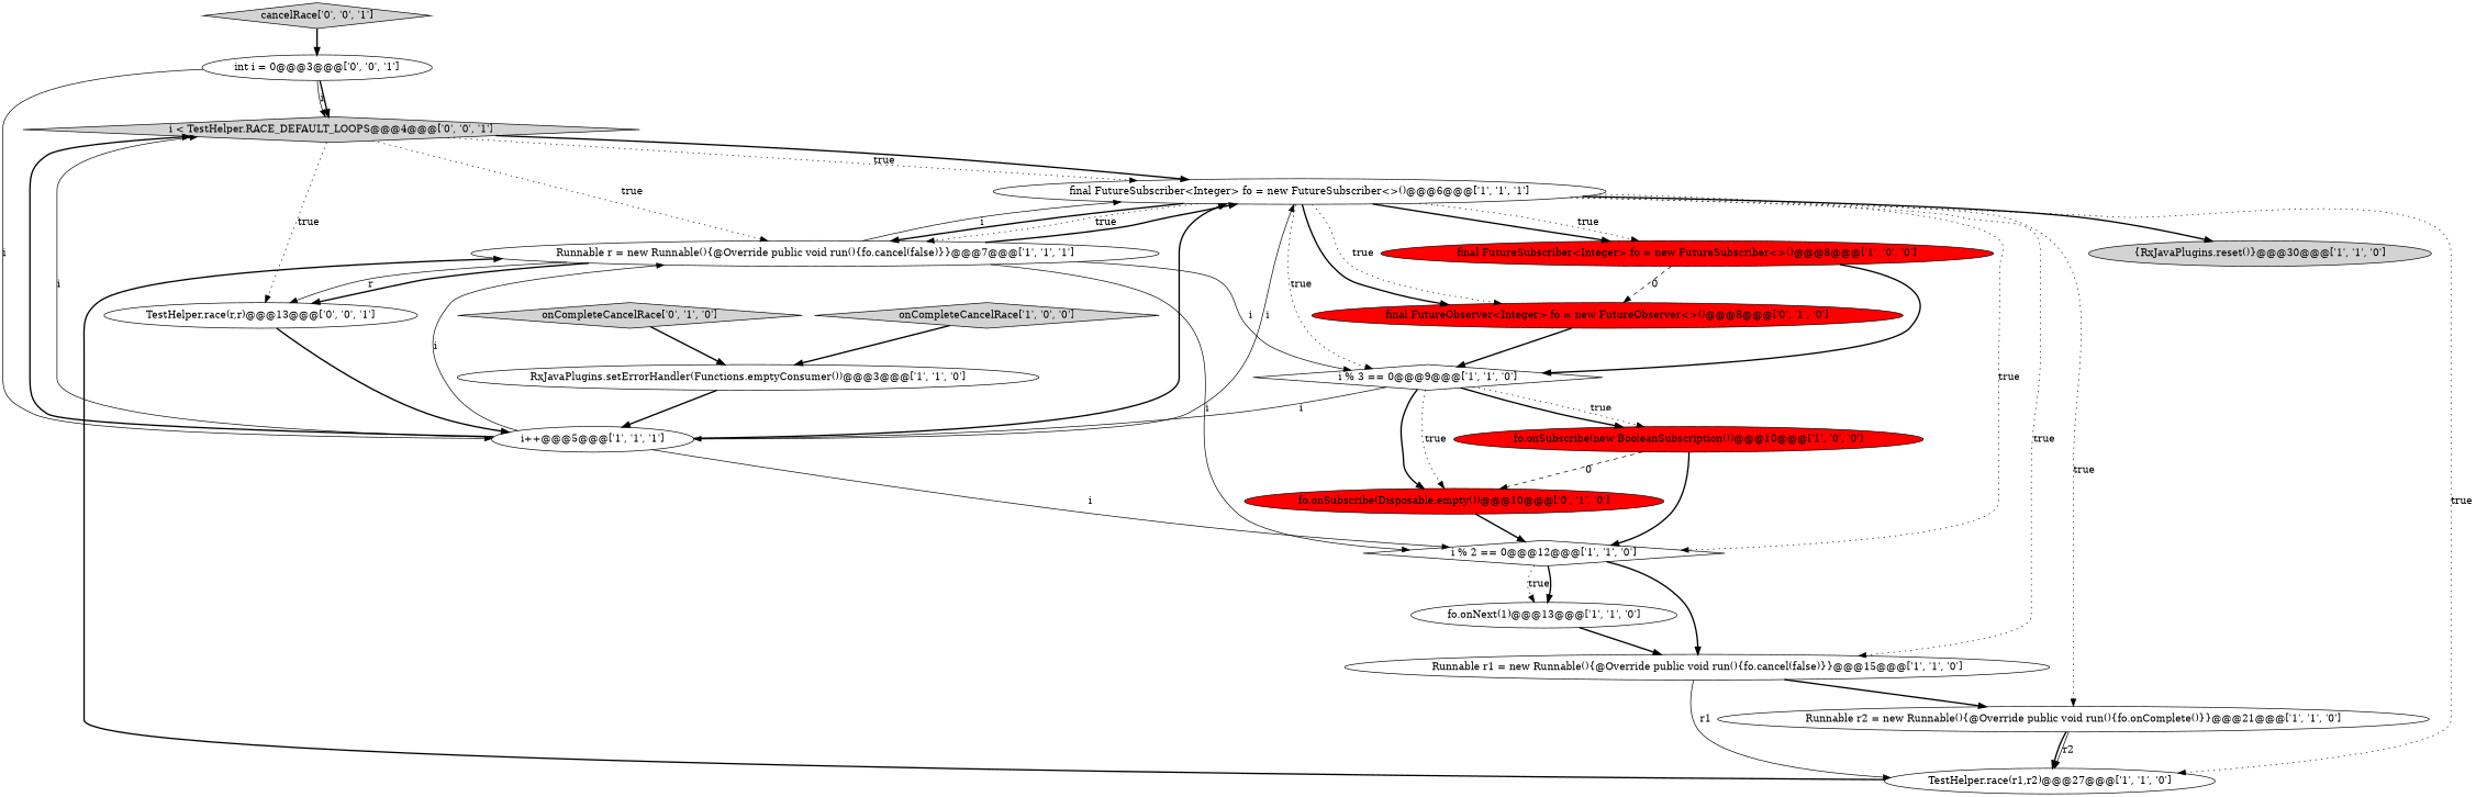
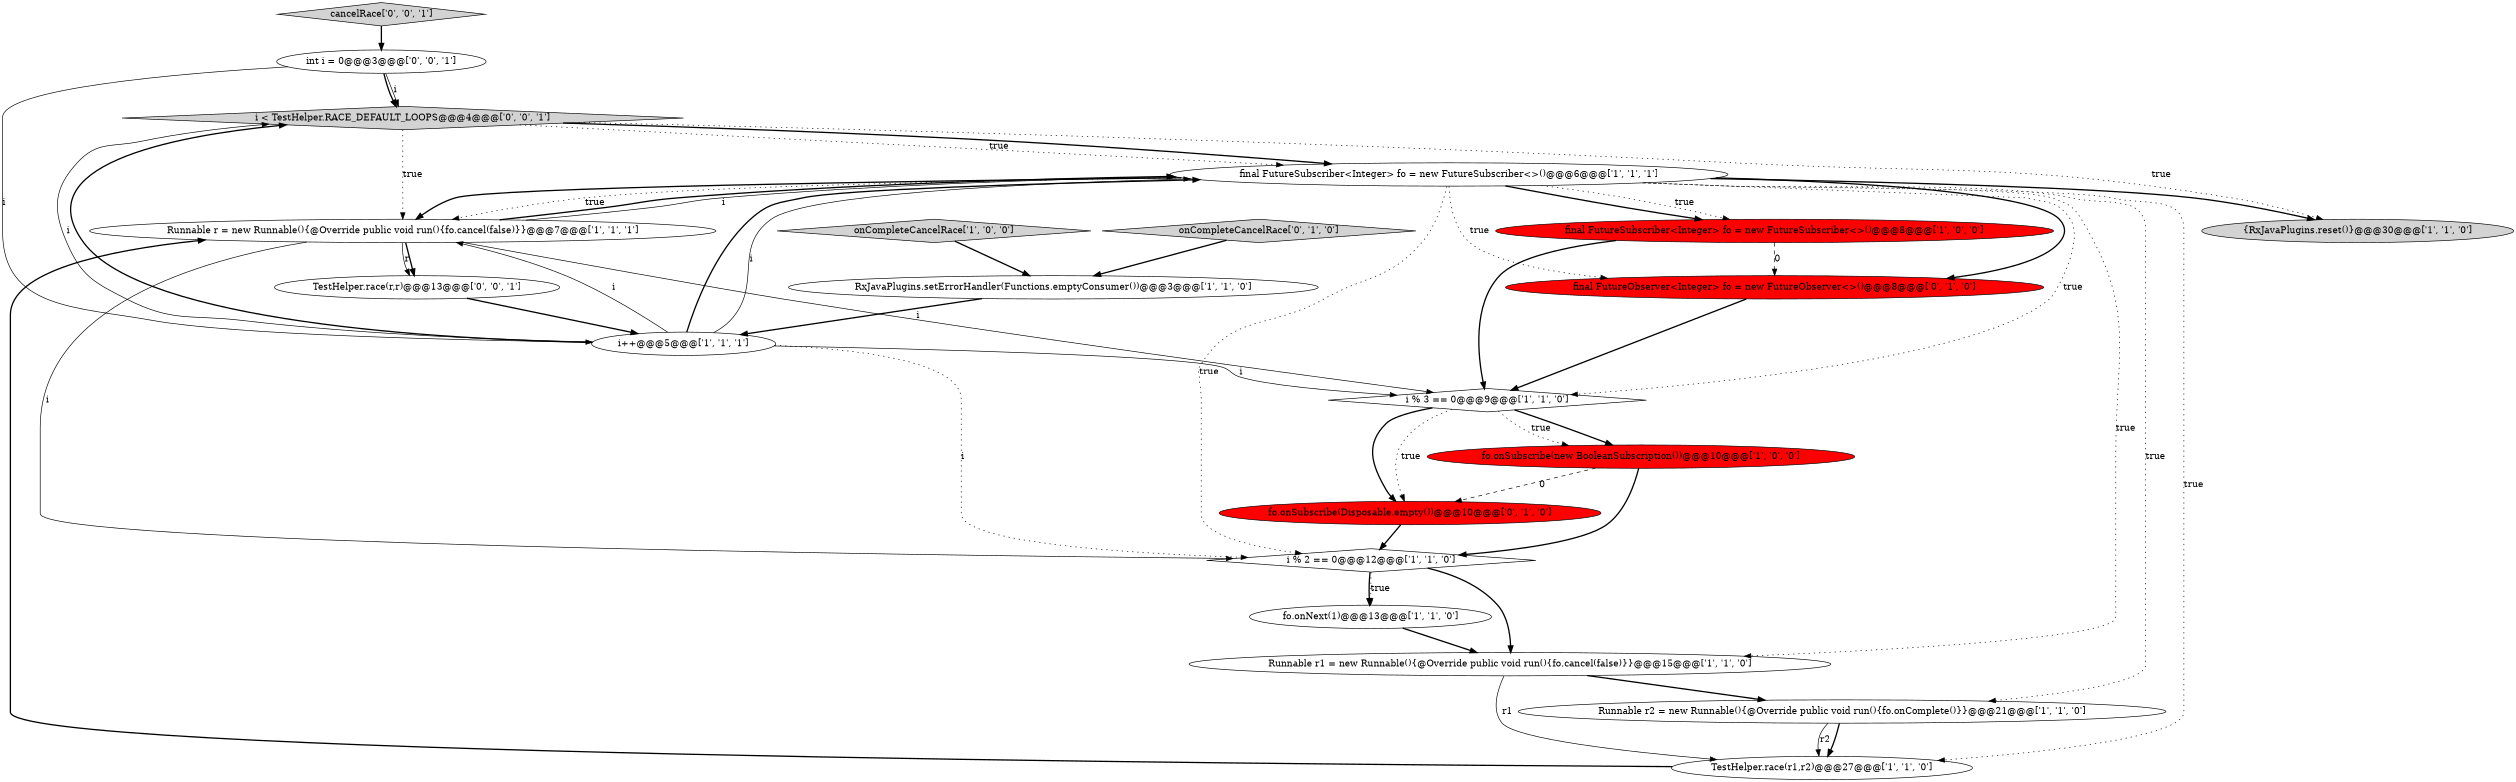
  digraph {
    node [fillcolor=white shape=ellipse style=filled]
    edge [style=bold]
    n1 [fillcolor=lightgray label="i < TestHelper.RACE_DEFAULT_LOOPS@@@4@@@['0', '0', '1']" shape=diamond]
    n2 [label="final FutureSubscriber<Integer> fo = new FutureSubscriber<>()@@@6@@@['1', '1', '1']"]
    n3 [label="Runnable r = new Runnable(){@Override public void run(){fo.cancel(false)}}@@@7@@@['1', '1', '1']"]
    n4 [label="TestHelper.race(r,r)@@@13@@@['0', '0', '1']"]
    n5 [label="TestHelper.race(r1,r2)@@@27@@@['1', '1', '0']"]
    n6 [label="Runnable r2 = new Runnable(){@Override public void run(){fo.onComplete()}}@@@21@@@['1', '1', '0']"]
    n7 [label="i % 2 == 0@@@12@@@['1', '1', '0']" shape=diamond]
    n8 [fillcolor=red label="final FutureSubscriber<Integer> fo = new FutureSubscriber<>()@@@8@@@['1', '0', '0']"]
    n9 [fillcolor=lightgray label="{RxJavaPlugins.reset()}@@@30@@@['1', '1', '0']"]
    n10 [label="i % 3 == 0@@@9@@@['1', '1', '0']" shape=diamond]
    n11 [fillcolor=red label="final FutureObserver<Integer> fo = new FutureObserver<>()@@@8@@@['0', '1', '0']"]
    n12 [label="Runnable r1 = new Runnable(){@Override public void run(){fo.cancel(false)}}@@@15@@@['1', '1', '0']"]
    n13 [label="i++@@@5@@@['1', '1', '1']"]
    n14 [label="fo.onNext(1)@@@13@@@['1', '1', '0']"]
    n15 [fillcolor=red label="fo.onSubscribe(Disposable.empty())@@@10@@@['0', '1', '0']"]
    n16 [fillcolor=red label="fo.onSubscribe(new BooleanSubscription())@@@10@@@['1', '0', '0']"]
    n17 [fillcolor=lightgray label="onCompleteCancelRace['0', '1', '0']" shape=diamond]
    n18 [label="RxJavaPlugins.setErrorHandler(Functions.emptyConsumer())@@@3@@@['1', '1', '0']"]
    n19 [label="int i = 0@@@3@@@['0', '0', '1']"]
    n20 [fillcolor=lightgray label="cancelRace['0', '0', '1']" shape=diamond]
    n21 [fillcolor=lightgray label="onCompleteCancelRace['1', '0', '0']" shape=diamond]
    n1 -> n2 [label=true style=dotted]
    n1 -> n2
    n1 -> n3 [label=true style=dotted]
-   n1 -> n4 [label=true style=dotted]
+   n1 -> n9 [label=true style=dotted]
    n2 -> n3
    n2 -> n3 [label=true style=dotted]
    n2 -> n5 [label=true style=dotted]
    n2 -> n6 [label=true style=dotted]
    n2 -> n7 [label=true style=dotted]
    n2 -> n8 [label=true style=dotted]
    n2 -> n8
    n2 -> n9
    n2 -> n10 [label=true style=dotted]
    n2 -> n11 [label=true style=dotted]
    n2 -> n11
    n2 -> n12 [label=true style=dotted]
    n3 -> n2
    n3 -> n2 [label=i style=solid]
    n3 -> n4 [label=r style=solid]
    n3 -> n4
    n3 -> n7 [label=i style=solid]
    n3 -> n10 [label=i style=solid]
    n4 -> n13
    n5 -> n3
    n6 -> n5
    n6 -> n5 [label=r2 style=solid]
    n7 -> n12
    n7 -> n14 [label=true style=dotted]
    n7 -> n14
    n8 -> n10
    n8 -> n11 [label=0 style=dashed]
    n10 -> n15
    n10 -> n15 [label=true style=dotted]
    n10 -> n16
    n10 -> n16 [label=true style=dotted]
    n11 -> n10
    n12 -> n5 [label=r1 style=solid]
    n12 -> n6
    n13 -> n1
    n13 -> n1 [label=i style=solid]
    n13 -> n2 [label=i style=solid]
    n13 -> n2
    n13 -> n3 [label=i style=solid]
-   n13 -> n7 [label=i style=solid]
-   n10 -> n13 [label=i style=solid]
+   n13 -> n7 [label=i style=dotted]
+   n13 -> n10 [label=i style=solid]
    n14 -> n12
    n15 -> n7
    n16 -> n7
    n16 -> n15 [label=0 style=dashed]
    n17 -> n18
    n18 -> n13
    n19 -> n1 [label=i style=solid]
    n19 -> n1
    n19 -> n13 [label=i style=solid]
    n20 -> n19
    n21 -> n18
  }
